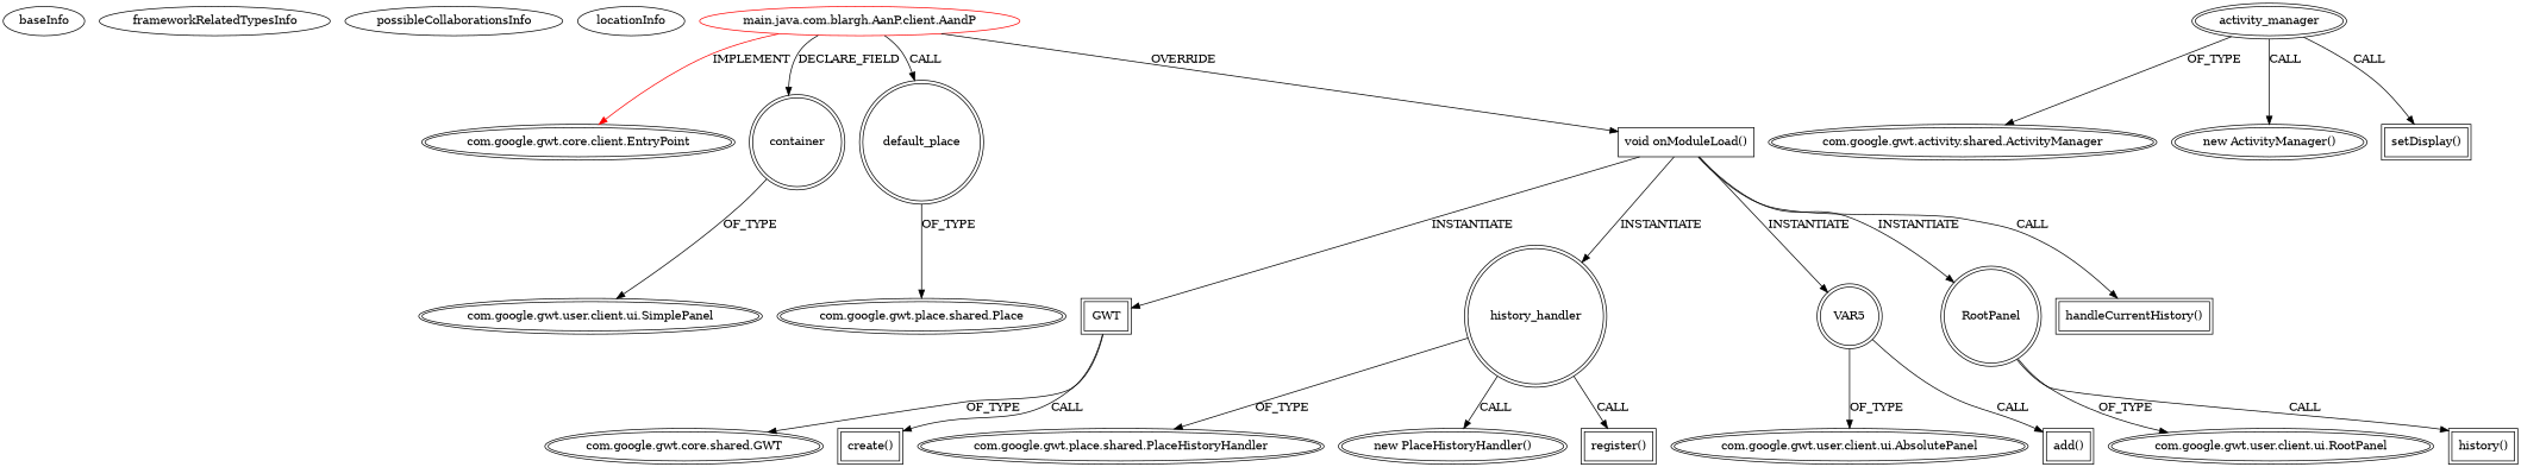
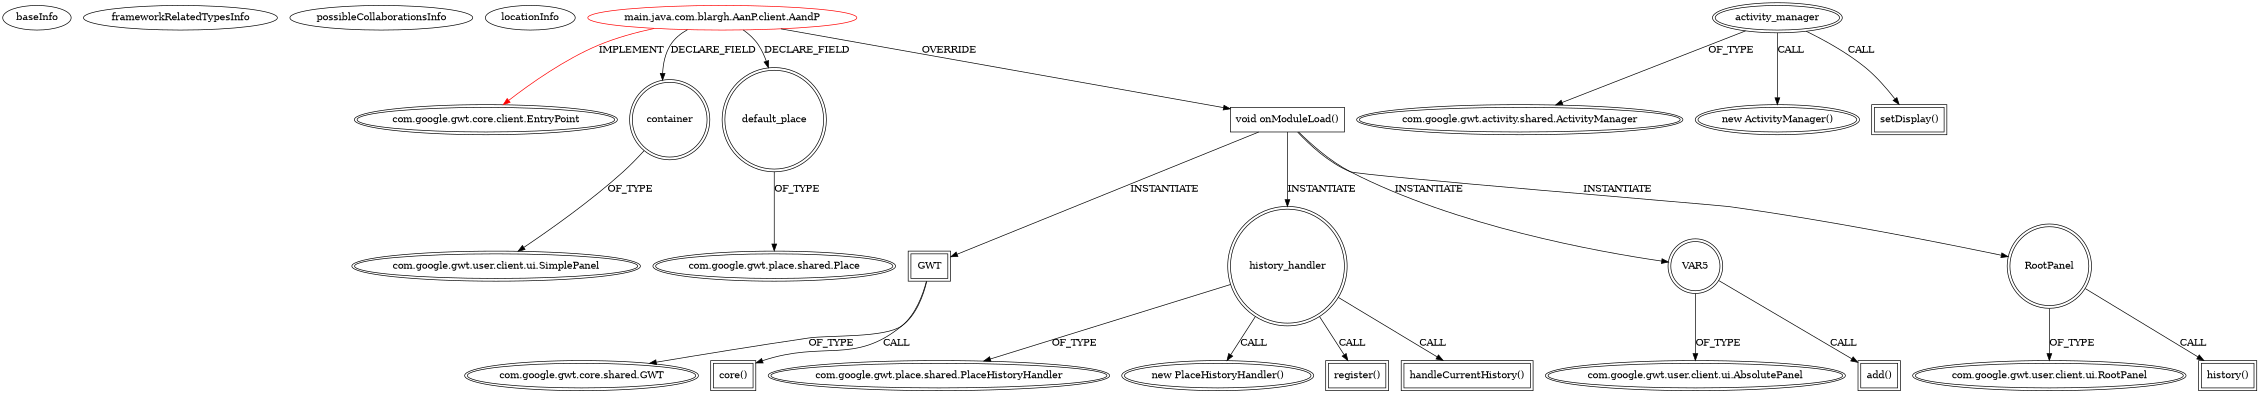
  digraph {
    node [isFrameworkType=true vertexType=FRAMEWORK_CLASS_TYPE peripheries=2]
    baseInfo [category=extension_graph graphId=789 isAnonymous=false possibleRelation=false isFrameworkType="" vertexType="" peripheries=""]
    frameworkRelatedTypesInfo [0="com.google.gwt.core.client.EntryPoint" isFrameworkType="" vertexType="" peripheries=""]
    possibleCollaborationsInfo [isFrameworkType="" vertexType="" peripheries=""]
    locationInfo [contextSignature=AandP filePath="/bahkified-Test/Test-master/src/main/java/com/blargh/AanP/client/AandP.java" graphId=789 projectName="bahkified-Test" isFrameworkType="" vertexType="" peripheries=""]
    n5 [color=red isFrameworkType=false label="main.java.com.blargh.AanP.client.AandP" vertexType=ROOT_CLIENT_CLASS_DECLARATION peripheries=""]
    n6 [label="com.google.gwt.core.client.EntryPoint" vertexType=FRAMEWORK_INTERFACE_TYPE]
    n7 [label=container shape=circle vertexType=FIELD_DECLARATION]
    n8 [label=default_place shape=circle vertexType=FIELD_DECLARATION]
    n9 [isFrameworkType=false label="void onModuleLoad()" shape=box vertexType=OVERRIDING_METHOD_DECLARATION peripheries=""]
    n10 [label="com.google.gwt.user.client.ui.SimplePanel"]
    n11 [label="com.google.gwt.place.shared.Place"]
    n12 [label=GWT shape=box vertexType=VARIABLE_EXPRESION]
    n13 [label=history_handler shape=circle vertexType=VARIABLE_EXPRESION]
    n14 [label=VAR5 shape=circle vertexType=VARIABLE_EXPRESION]
    n15 [label=RootPanel shape=circle vertexType=VARIABLE_EXPRESION]
    n16 [label="com.google.gwt.core.shared.GWT"]
-   n17 [label="create()" shape=box vertexType=INSIDE_CALL]
+   n17 [label="core()" shape=box vertexType=INSIDE_CALL]
    n18 [label=activity_manager shape=ellipse vertexType=VARIABLE_EXPRESION]
    n19 [label="com.google.gwt.activity.shared.ActivityManager"]
    n20 [label="new ActivityManager()" vertexType=CONSTRUCTOR_CALL]
    n21 [label="setDisplay()" shape=box vertexType=INSIDE_CALL]
    n22 [label="com.google.gwt.place.shared.PlaceHistoryHandler"]
    n23 [label="new PlaceHistoryHandler()" vertexType=CONSTRUCTOR_CALL]
    n24 [label="register()" shape=box vertexType=INSIDE_CALL]
    n25 [label="handleCurrentHistory()" shape=box vertexType=INSIDE_CALL]
    n26 [label="com.google.gwt.user.client.ui.AbsolutePanel"]
    n27 [label="add()" shape=box vertexType=INSIDE_CALL]
    n28 [label="com.google.gwt.user.client.ui.RootPanel"]
    n29 [label="history()" shape=box vertexType=INSIDE_CALL]
    n5 -> n6 [color=red label=IMPLEMENT]
    n5 -> n7 [label=DECLARE_FIELD]
-   n5 -> n8 [label=CALL]
+   n5 -> n8 [label=DECLARE_FIELD]
    n5 -> n9 [label=OVERRIDE]
    n7 -> n10 [label=OF_TYPE]
    n8 -> n11 [label=OF_TYPE]
    n9 -> n12 [label=INSTANTIATE]
    n9 -> n13 [label=INSTANTIATE]
    n9 -> n14 [label=INSTANTIATE]
    n9 -> n15 [label=INSTANTIATE]
    n12 -> n16 [label=OF_TYPE]
    n12 -> n17 [label=CALL]
    n13 -> n22 [label=OF_TYPE]
    n13 -> n23 [label=CALL]
    n13 -> n24 [label=CALL]
-   n9 -> n25 [label=CALL]
+   n13 -> n25 [label=CALL]
    n14 -> n26 [label=OF_TYPE]
    n14 -> n27 [label=CALL]
    n15 -> n28 [label=OF_TYPE]
    n15 -> n29 [label=CALL]
    n18 -> n19 [label=OF_TYPE]
    n18 -> n20 [label=CALL]
    n18 -> n21 [label=CALL]
  }
